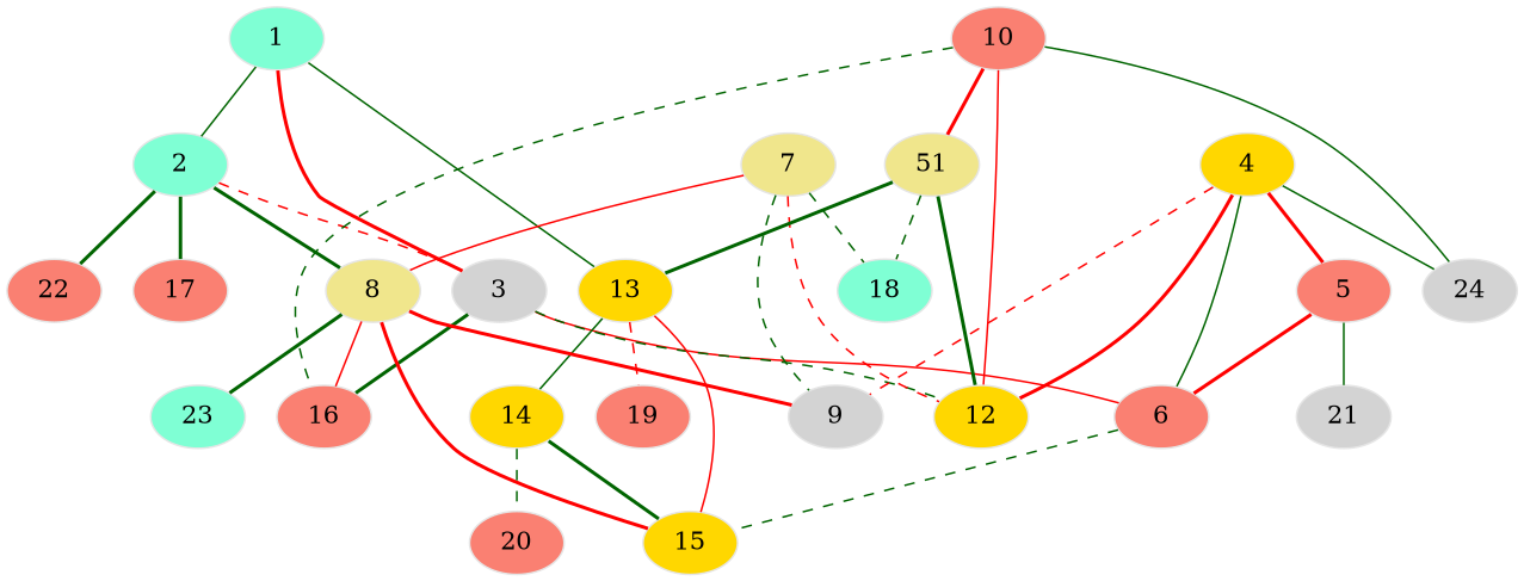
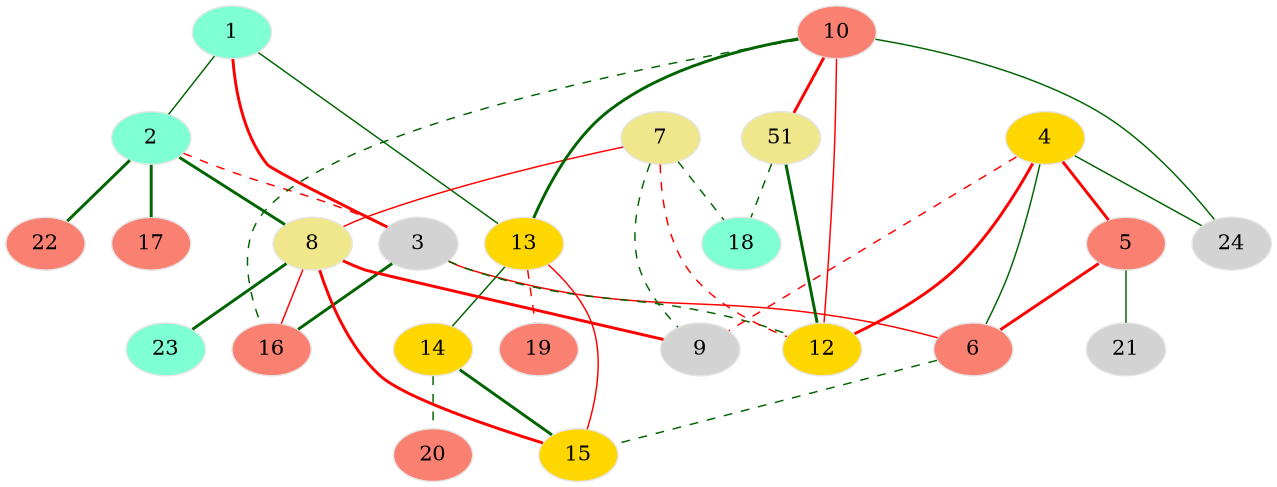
  graph {
    node [color=gray90 fillcolor=salmon style=filled]
    edge [color=darkgreen style=bold weight=1.0]
    1 [fillcolor=aquamarine]
    2 [fillcolor=aquamarine]
    3 [fillcolor=lightgrey]
    13 [fillcolor=gold]
    8 [fillcolor=khaki]
    17
    22
    6
    12 [fillcolor=gold]
    16
    15 [fillcolor=gold]
    14 [fillcolor=gold]
    19
    9 [fillcolor=lightgrey]
    23 [fillcolor=aquamarine]
    4 [fillcolor=gold]
    5
    24 [fillcolor=lightgrey]
    21 [fillcolor=lightgrey]
    7 [fillcolor=khaki]
    18 [fillcolor=aquamarine]
    10
    n23 [fillcolor=khaki label=51]
    20
    1 -- 2 [style=solid]
    1 -- 3 [color=red]
    1 -- 13 [style=solid]
    2 -- 3 [color=red style=dashed]
    2 -- 8
    2 -- 17 [weight=4.0]
    2 -- 22
    3 -- 6 [color=red style=solid]
    3 -- 12 [style=dashed]
    3 -- 16
    13 -- 15 [color=red style=solid]
    13 -- 14 [style=solid]
    13 -- 19 [color=red style=dashed]
    8 -- 16 [color=red style=solid]
    8 -- 15 [color=red]
    8 -- 9 [color=red]
    8 -- 23
    6 -- 15 [style=dashed]
    14 -- 15
    14 -- 20 [style=dashed]
    4 -- 6 [style=solid]
    4 -- 12 [color=red]
    4 -- 9 [color=red style=dashed]
    4 -- 5 [color=red]
    4 -- 24 [style=solid]
    5 -- 6 [color=red]
    5 -- 21 [style=solid]
    7 -- 8 [color=red style=solid]
    7 -- 12 [color=red style=dashed]
    7 -- 9 [style=dashed]
    7 -- 18 [style=dashed weight=2.0]
-   n23 -- 13
+   10 -- 13
    10 -- 12 [color=red style=solid]
    10 -- 16 [style=dashed]
    10 -- 24 [style=solid weight=2.0]
    10 -- n23 [color=red]
    n23 -- 12
    n23 -- 18 [style=dashed]
  }
